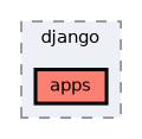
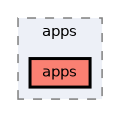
  digraph {
    compound=true
    n1 [color=black fillcolor=salmon fontname=Helvetica fontsize=10 height=0.2 label=apps shape=box style="filled,bold" width=0.4]
    subgraph cluster_1 {
      bgcolor="#edf0f7"
      fontname=Helvetica
      fontsize=10
-     label=django
+     label=apps
      pencolor=grey50
      style="filled,dashed"
      n1
    }
  }
